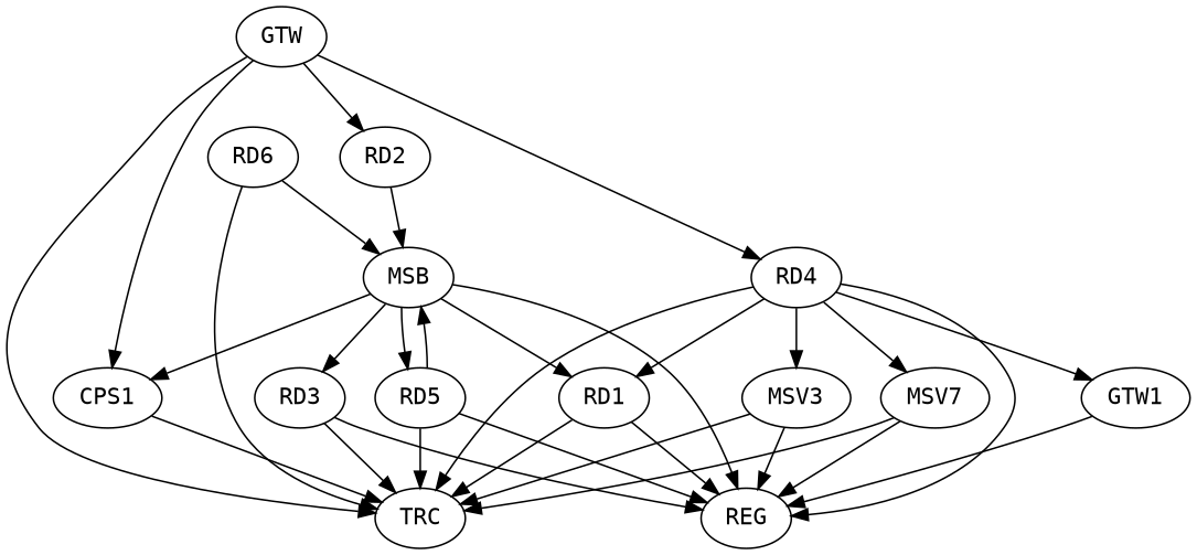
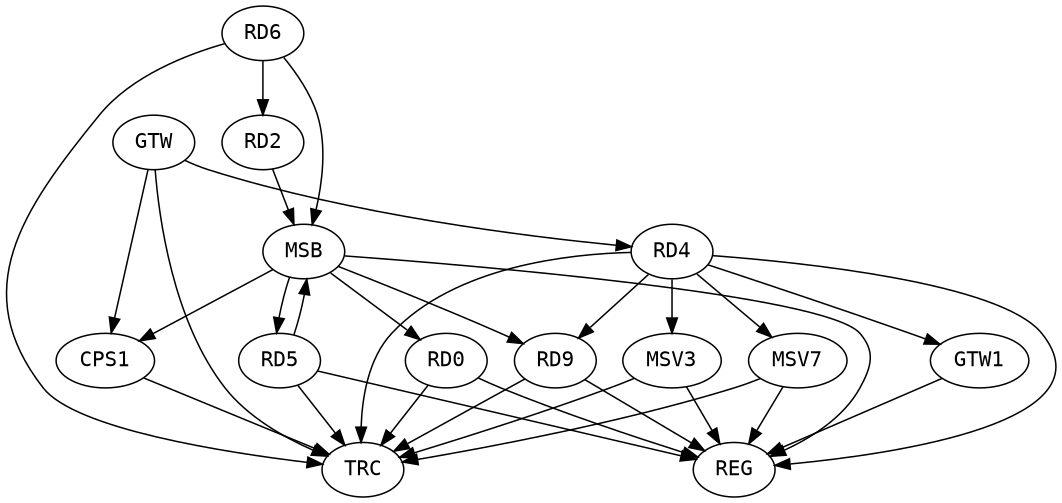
  strict digraph {
    fontname="DejaVu Sans Mono"
    node [fontname="DejaVu Sans Mono"]
    edge [fontname="DejaVu Sans Mono"]
-   n1 [label=RD1]
+   n1 [label=RD9]
    n2 [label=REG]
    n3 [label=TRC]
    n4 [label=RD2]
    n5 [label=MSB]
-   n6 [label=RD3]
+   n6 [label=RD0]
    n7 [label=RD5]
    n8 [label=CPS1]
    n9 [label=RD4]
    n10 [label=GTW1]
    n11 [label=MSV7]
    n12 [label=MSV3]
    n13 [label=RD6]
    n14 [label=GTW]
    n1 -> n2
    n1 -> n3
    n4 -> n5
    n5 -> n1
    n5 -> n2
    n5 -> n6
    n5 -> n7
    n5 -> n8
    n6 -> n2
    n6 -> n3
    n7 -> n2
    n7 -> n3
    n7 -> n5
    n8 -> n3
    n9 -> n1
    n9 -> n2
    n9 -> n3
    n9 -> n10
    n9 -> n11
    n9 -> n12
    n10 -> n2
    n11 -> n2
    n11 -> n3
    n12 -> n2
    n12 -> n3
    n13 -> n3
    n13 -> n5
    n14 -> n3
-   n14 -> n4
+   n13 -> n4
    n14 -> n8
    n14 -> n9
  }
